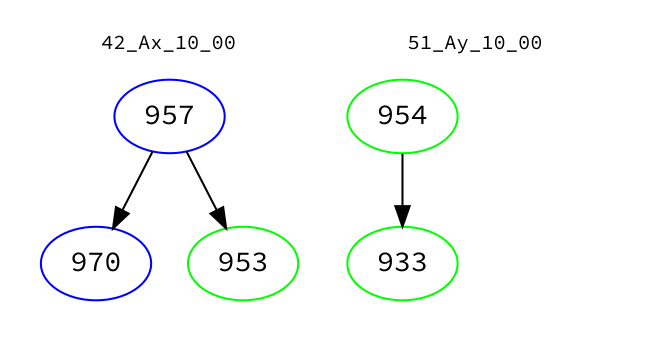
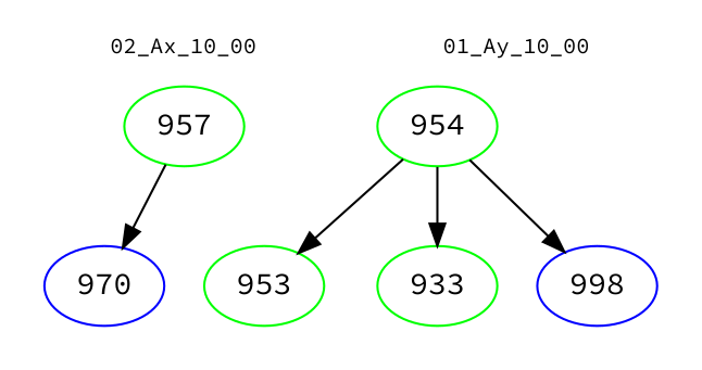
  digraph {
    fontname="Source Code Pro"
    node [color=green fontname="Source Code Pro"]
    edge [color=black fontname="Source Code Pro"]
-   n1 [color=blue label=957]
+   n1 [label=957]
    n2 [label=953]
    n3 [color=blue label=970]
    n4 [label=954]
    n5 [label=933]
+   n6 [color=blue label=998]
    subgraph cluster_1 {
      color=white
      fontsize=10
-     label="42_Ax_10_00"
+     label="02_Ax_10_00"
      n1
      n2
      n3
    }
    subgraph cluster_2 {
      color=white
      fontsize=10
-     label="51_Ay_10_00"
+     label="01_Ay_10_00"
      n4
      n5
+     n6
    }
-   n1 -> n2
+   n4 -> n2
    n1 -> n3
    n4 -> n5
+   n4 -> n6
  }
